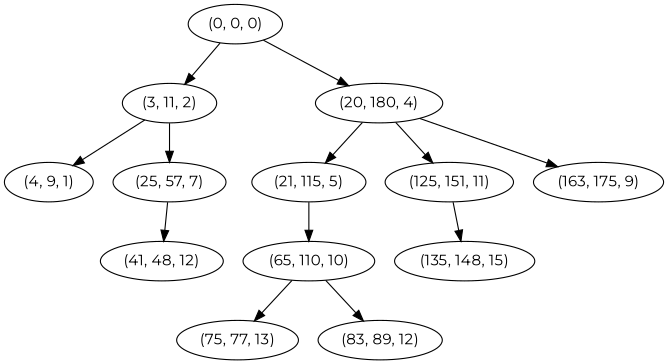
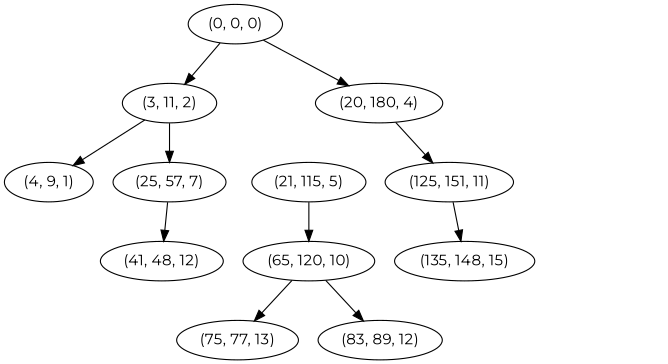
  digraph {
    fontname=Montserrat
    node [fontname=Montserrat]
    edge [fontname=Montserrat]
    "(0, 0, 0)"
    "(3, 11, 2)"
    "(20, 180, 4)"
    n4 [label="(4, 9, 1)"]
    "(25, 57, 7)"
    "(21, 115, 5)"
    "(125, 151, 11)"
-   "(163, 175, 9)"
-   "(65, 110, 10)"
+   "(65, 110, 10)" [label="(65, 120, 10)"]
    n10 [label="(135, 148, 15)"]
    "(41, 48, 12)"
    n12 [label="(75, 77, 13)"]
    "(83, 89, 12)"
    "(0, 0, 0)" -> "(3, 11, 2)"
    "(0, 0, 0)" -> "(20, 180, 4)"
    "(3, 11, 2)" -> n4
    "(3, 11, 2)" -> "(25, 57, 7)"
-   "(20, 180, 4)" -> "(21, 115, 5)"
    "(20, 180, 4)" -> "(125, 151, 11)"
-   "(20, 180, 4)" -> "(163, 175, 9)"
    "(25, 57, 7)" -> "(41, 48, 12)"
    "(21, 115, 5)" -> "(65, 110, 10)"
    "(125, 151, 11)" -> n10
    "(65, 110, 10)" -> n12
    "(65, 110, 10)" -> "(83, 89, 12)"
  }
